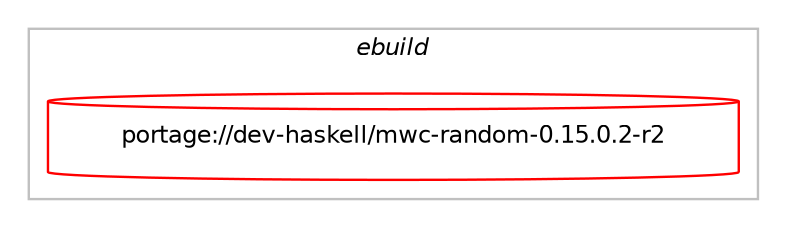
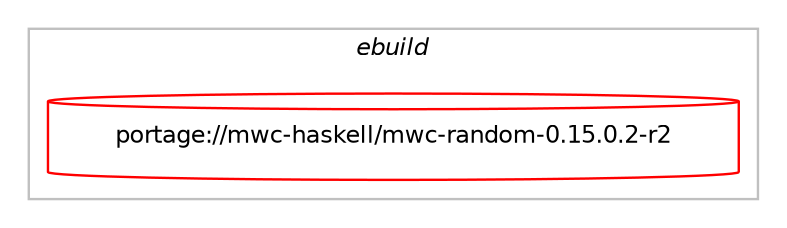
  digraph {
    compound=true
    concentrate=true
    fontname=Helvetica
    fontsize=10
    newrank=true
    rankdir=LR
    ranksep=1.5
-   n1 [color=red fontname=Helvetica fontsize=10 label="portage://dev-haskell/mwc-random-0.15.0.2-r2" width=4 shape=cylinder]
+   n1 [color=red fontname=Helvetica fontsize=10 label="portage://mwc-haskell/mwc-random-0.15.0.2-r2" width=4 shape=cylinder]
    subgraph cluster_1 {
      color=gray
      label=<<i>ebuild</i>>
      n1
    }
    subgraph cluster_2 {
      color=gray
      label=<<i>dependencies</i>>
      subgraph cluster_3 {
        color=gray
        fillcolor="#eeeeee"
        label=<<i>compile</i>>
        style=filled
      }
      subgraph cluster_4 {
        color=gray
        fillcolor="#eeeeee"
        label=<<i>compile and run</i>>
        style=filled
      }
      subgraph cluster_5 {
        color=gray
        fillcolor="#eeeeee"
        label=<<i>run</i>>
        style=filled
      }
    }
    subgraph cluster_6 {
      color=gray
      label=<<i>candidates</i>>
      rank=same
    }
  }
